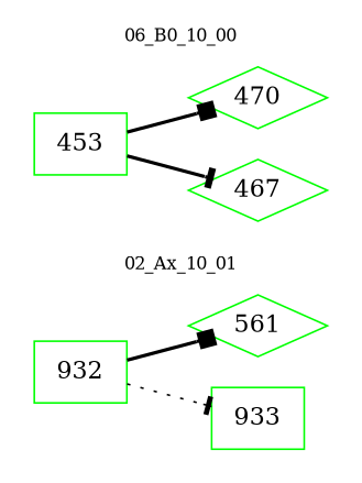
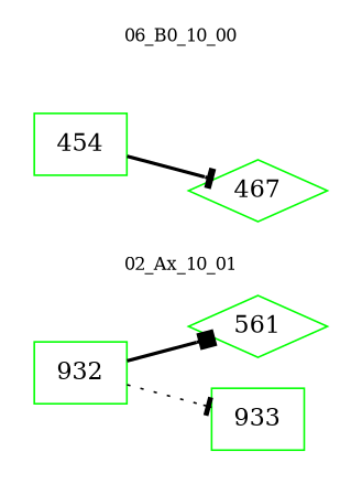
  digraph {
    rankdir=LR
    node [color=green shape=box]
    edge [arrowhead=tee color=black style=bold]
    n1 [label=932]
    n2 [label=933]
    n3 [label=561 shape=diamond]
-   n4 [label=453]
+   n4 [label=454]
    n5 [label=467 shape=diamond]
-   n6 [label=470 shape=diamond]
    subgraph cluster_1 {
      color=white
      fontsize=10
      label="02_Ax_10_01"
      n1
      n2
      n3
    }
    subgraph cluster_2 {
      color=white
      fontsize=10
      label="06_B0_10_00"
      n4
      n5
-     n6
    }
    n1 -> n2 [style=dotted]
    n1 -> n3 [arrowhead=box]
    n4 -> n5
-   n4 -> n6 [arrowhead=box]
  }
